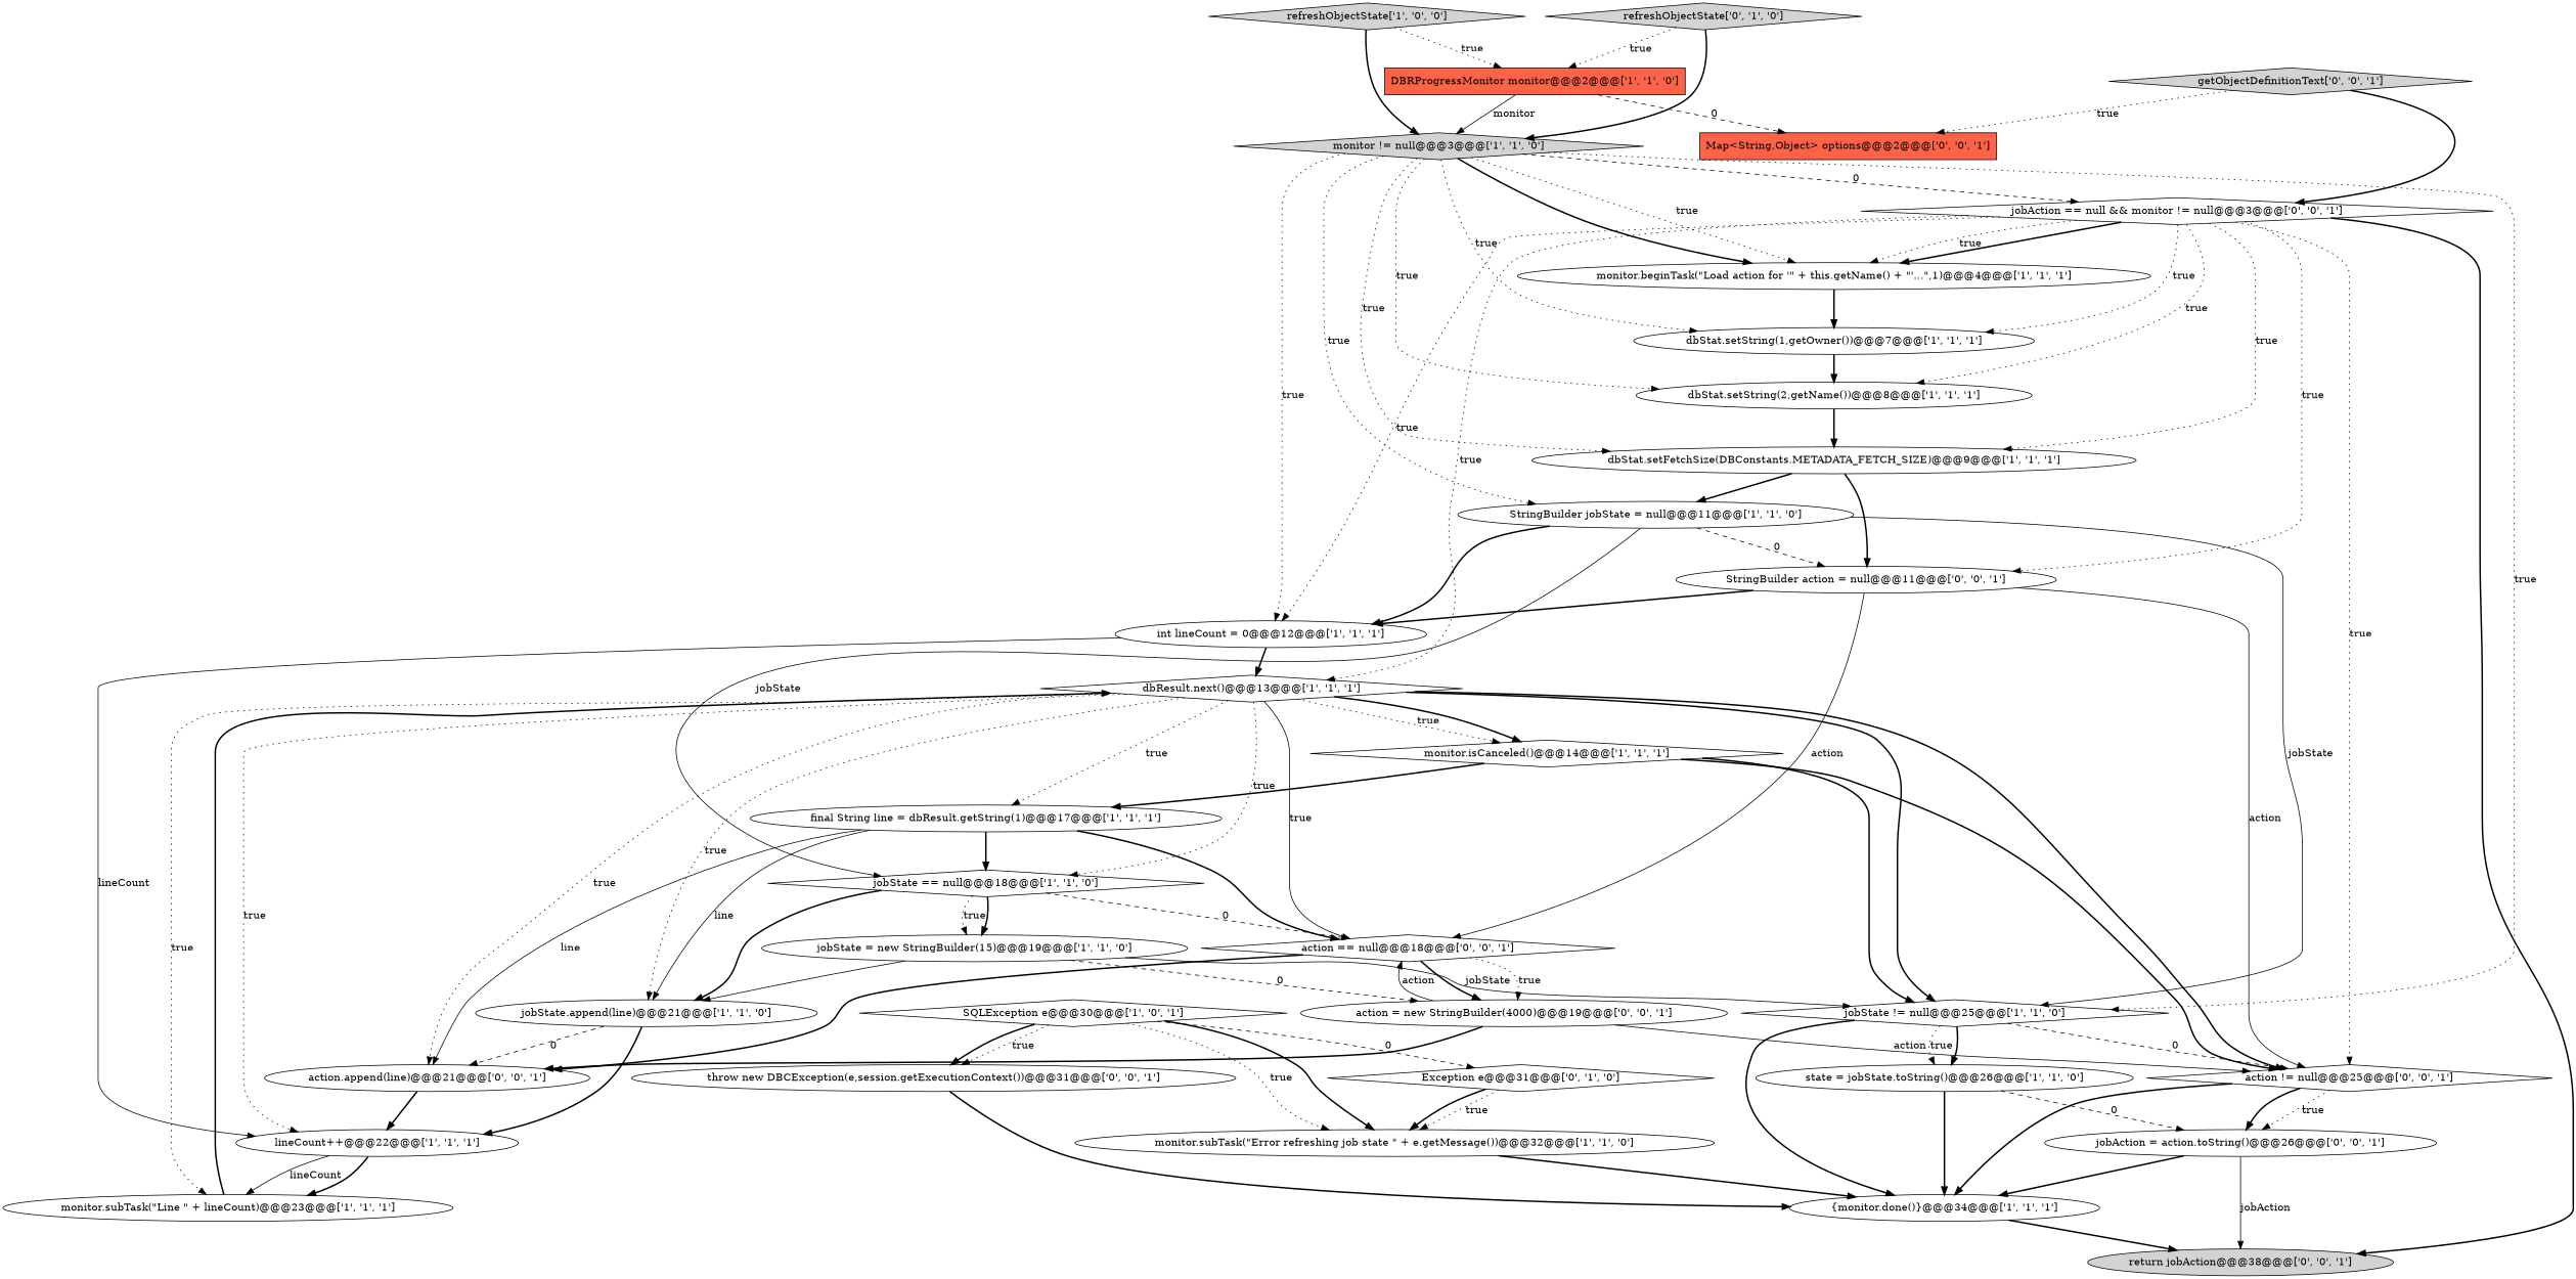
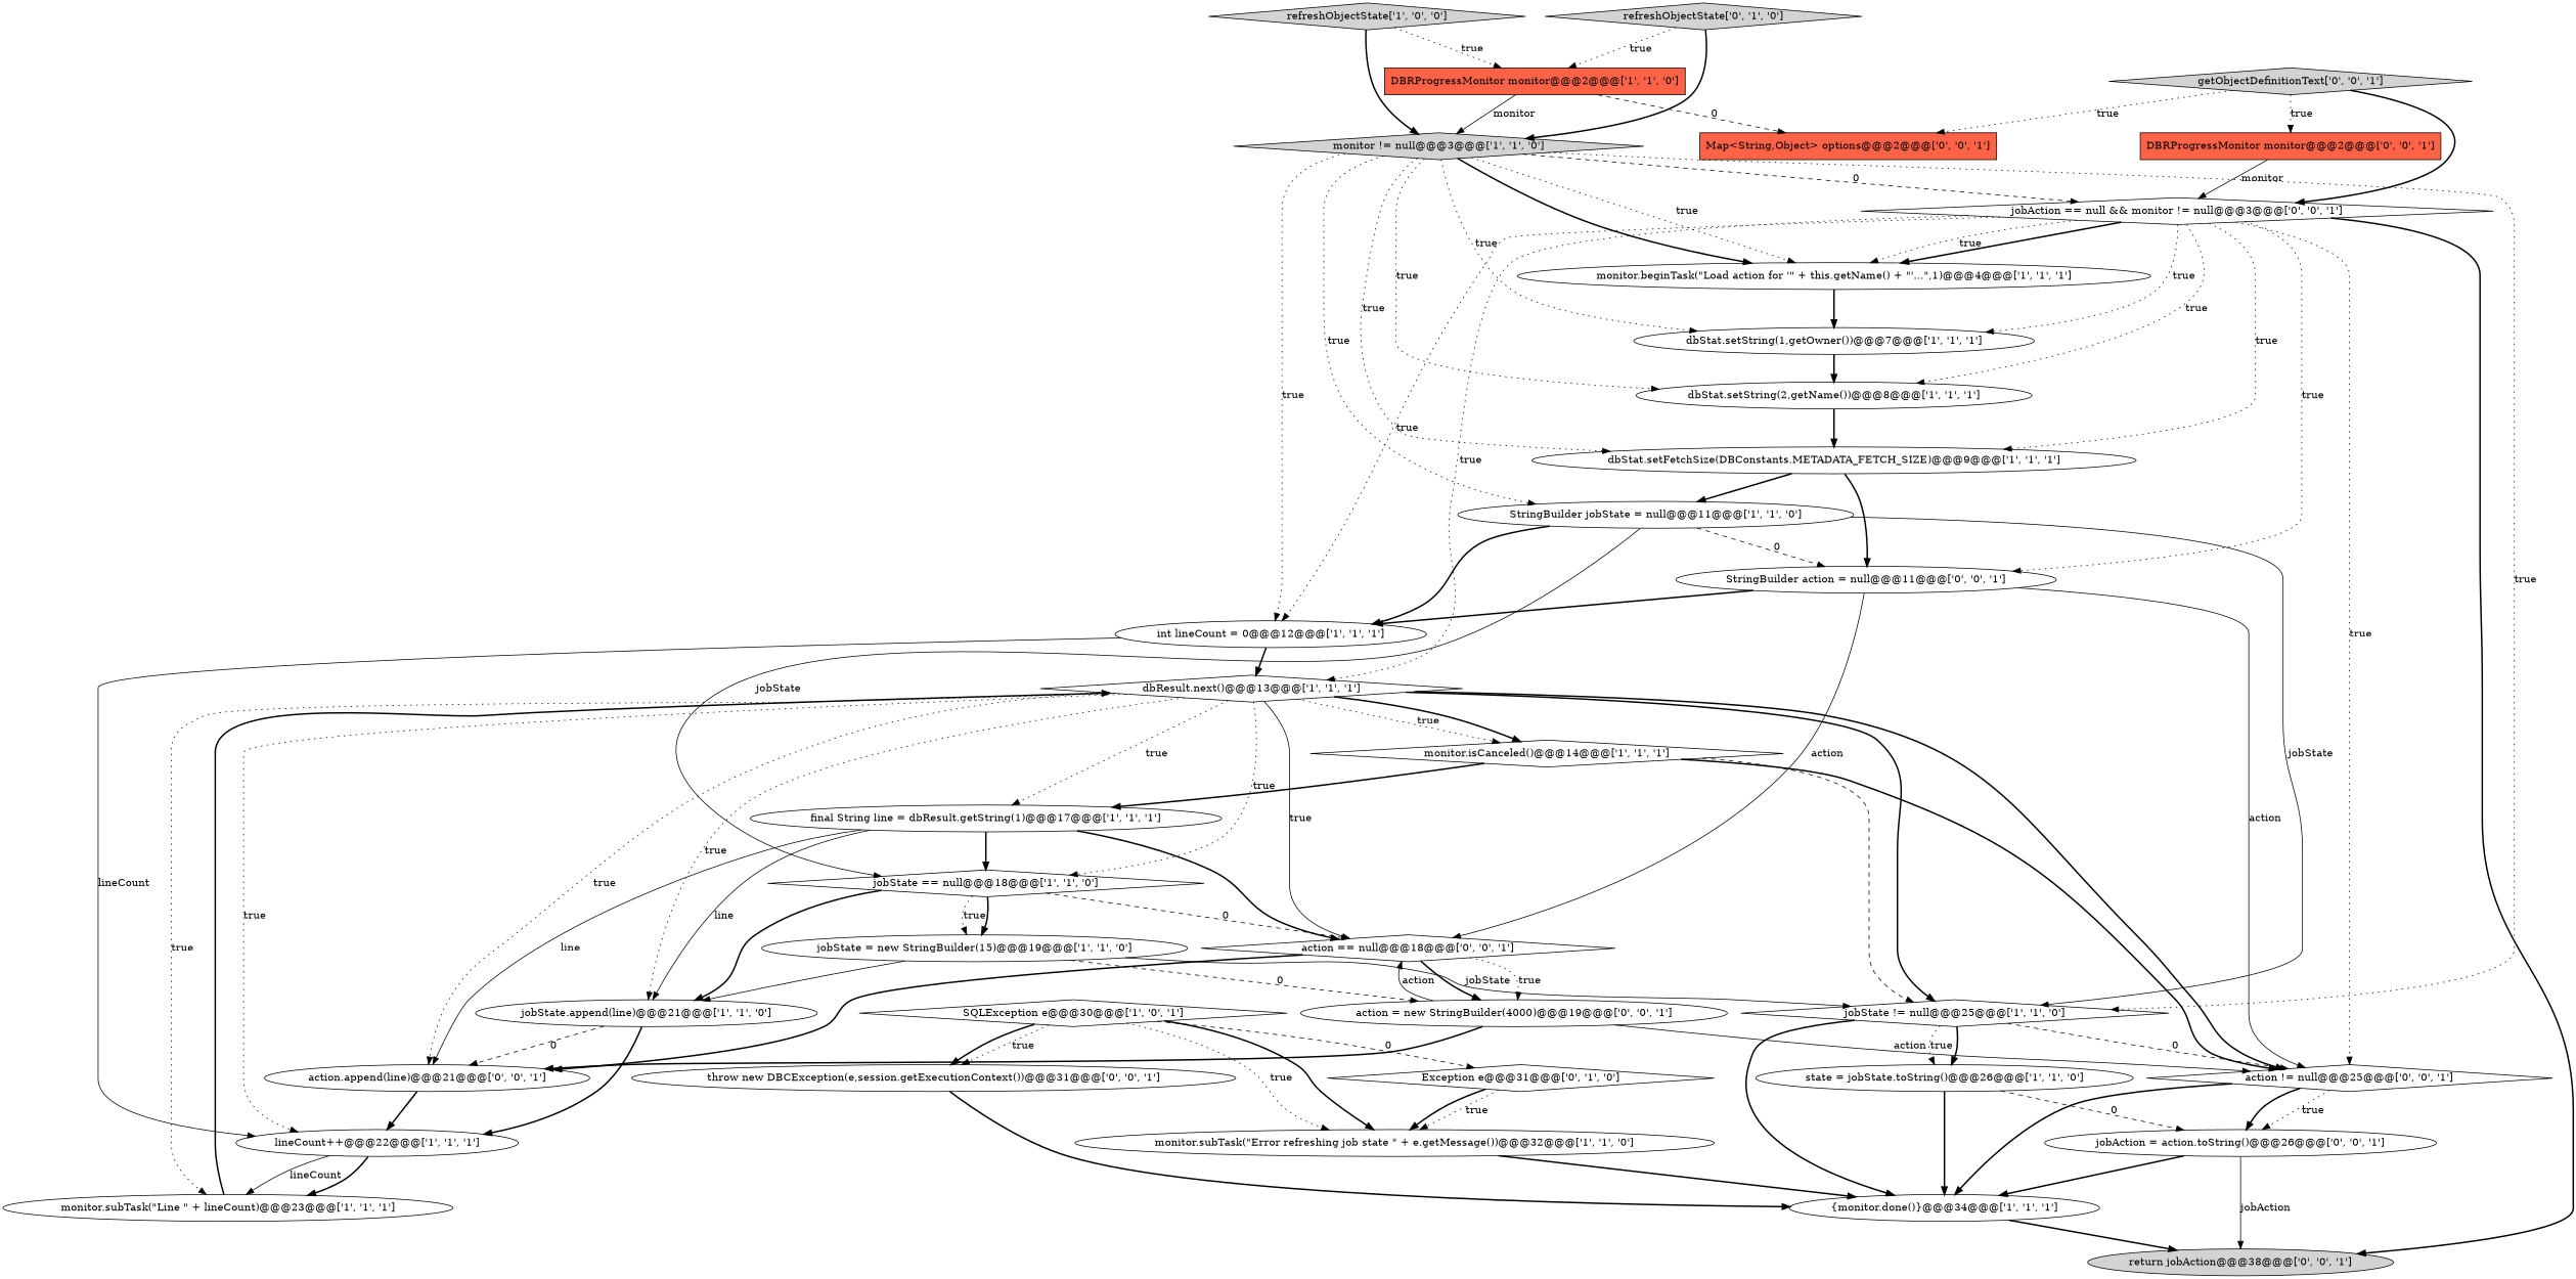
  digraph {
    node [fillcolor=white shape=ellipse style=filled]
    edge [style=bold]
    n1 [fillcolor=lightgray label="getObjectDefinitionText['0', '0', '1']" shape=diamond]
+   n2 [fillcolor=tomato label="DBRProgressMonitor monitor@@@2@@@['0', '0', '1']" shape=box]
    n3 [label="jobAction == null && monitor != null@@@3@@@['0', '0', '1']" shape=diamond]
    n4 [fillcolor=tomato label="Map<String,Object> options@@@2@@@['0', '0', '1']" shape=box]
    n5 [label="dbResult.next()@@@13@@@['1', '1', '1']" shape=diamond]
    n6 [label="action != null@@@25@@@['0', '0', '1']" shape=diamond]
    n7 [label="dbStat.setString(2,getName())@@@8@@@['1', '1', '1']"]
    n8 [label="int lineCount = 0@@@12@@@['1', '1', '1']"]
    n9 [label="dbStat.setString(1,getOwner())@@@7@@@['1', '1', '1']"]
    n10 [label="dbStat.setFetchSize(DBConstants.METADATA_FETCH_SIZE)@@@9@@@['1', '1', '1']"]
    n11 [label="monitor.beginTask(\"Load action for '\" + this.getName() + \"'...\",1)@@@4@@@['1', '1', '1']"]
    n12 [fillcolor=lightgray label="return jobAction@@@38@@@['0', '0', '1']"]
    n13 [label="StringBuilder action = null@@@11@@@['0', '0', '1']"]
    n14 [label="jobState.append(line)@@@21@@@['1', '1', '0']"]
    n15 [label="monitor.isCanceled()@@@14@@@['1', '1', '1']" shape=diamond]
    n16 [label="monitor.subTask(\"Line \" + lineCount)@@@23@@@['1', '1', '1']"]
    n17 [label="jobState != null@@@25@@@['1', '1', '0']" shape=diamond]
    n18 [label="lineCount++@@@22@@@['1', '1', '1']"]
    n19 [label="action.append(line)@@@21@@@['0', '0', '1']"]
    n20 [label="jobState == null@@@18@@@['1', '1', '0']" shape=diamond]
    n21 [label="final String line = dbResult.getString(1)@@@17@@@['1', '1', '1']"]
    n22 [label="action == null@@@18@@@['0', '0', '1']" shape=diamond]
    n23 [label="{monitor.done()}@@@34@@@['1', '1', '1']"]
    n24 [label="state = jobState.toString()@@@26@@@['1', '1', '0']"]
    n25 [label="jobState = new StringBuilder(15)@@@19@@@['1', '1', '0']"]
    n26 [label="action = new StringBuilder(4000)@@@19@@@['0', '0', '1']"]
    n27 [label="jobAction = action.toString()@@@26@@@['0', '0', '1']"]
    n28 [label="throw new DBCException(e,session.getExecutionContext())@@@31@@@['0', '0', '1']"]
    n29 [label="monitor.subTask(\"Error refreshing job state \" + e.getMessage())@@@32@@@['1', '1', '0']"]
    n30 [label="SQLException e@@@30@@@['1', '0', '1']" shape=diamond]
    n31 [label="Exception e@@@31@@@['0', '1', '0']" shape=diamond]
    n32 [fillcolor=lightgray label="monitor != null@@@3@@@['1', '1', '0']" shape=diamond]
    n33 [label="StringBuilder jobState = null@@@11@@@['1', '1', '0']"]
    n34 [fillcolor=lightgray label="refreshObjectState['1', '0', '0']" shape=diamond]
    n35 [fillcolor=tomato label="DBRProgressMonitor monitor@@@2@@@['1', '1', '0']" shape=box]
    n36 [fillcolor=lightgray label="refreshObjectState['0', '1', '0']" shape=diamond]
+   n1 -> n2 [label=true style=dotted]
    n1 -> n3
    n1 -> n4 [label=true style=dotted]
+   n2 -> n3 [label=monitor style=solid]
    n3 -> n5 [label=true style=dotted]
    n3 -> n6 [label=true style=dotted]
    n3 -> n7 [label=true style=dotted]
    n3 -> n8 [label=true style=dotted]
    n3 -> n9 [label=true style=dotted]
    n3 -> n10 [label=true style=dotted]
    n3 -> n11
    n3 -> n11 [label=true style=dotted]
    n3 -> n12
    n3 -> n13 [label=true style=dotted]
    n5 -> n6
    n5 -> n14 [label=true style=dotted]
    n5 -> n15 [label=true style=dotted]
    n5 -> n15
    n5 -> n16 [label=true style=dotted]
    n5 -> n17
    n5 -> n18 [label=true style=dotted]
    n5 -> n19 [label=true style=dotted]
    n5 -> n20 [label=true style=dotted]
    n5 -> n21 [label=true style=dotted]
    n5 -> n22 [label=true style=solid]
    n6 -> n23
    n6 -> n27
    n6 -> n27 [label=true style=dotted]
    n7 -> n10
    n8 -> n5
    n8 -> n18 [label=lineCount style=solid]
    n9 -> n7
    n10 -> n13
    n10 -> n33
    n11 -> n9
    n13 -> n6 [label=action style=solid]
    n13 -> n8
    n13 -> n22 [label=action style=solid]
    n14 -> n18
    n14 -> n19 [label=0 style=dashed]
    n15 -> n6
-   n15 -> n17
+   n15 -> n17 [style=dashed]
    n15 -> n21
    n16 -> n5
    n17 -> n6 [label=0 style=dashed]
    n17 -> n23
    n17 -> n24
    n17 -> n24 [label=true style=dotted]
    n18 -> n16 [label=lineCount style=solid]
    n18 -> n16
    n19 -> n18
    n20 -> n14
    n20 -> n22 [label=0 style=dashed]
    n20 -> n25 [label=true style=dotted]
    n20 -> n25
    n21 -> n14 [label=line style=solid]
    n21 -> n19 [label=line style=solid]
    n21 -> n20
    n21 -> n22
    n22 -> n19
    n22 -> n26
    n22 -> n26 [label=true style=dotted]
    n23 -> n12
    n24 -> n23
    n24 -> n27 [label=0 style=dashed]
    n25 -> n14 [style=solid]
    n25 -> n17 [label=jobState style=solid]
    n25 -> n26 [label=0 style=dashed]
    n26 -> n6 [label=action style=solid]
    n26 -> n19
    n26 -> n22 [label=action style=solid]
    n27 -> n12 [label=jobAction style=solid]
    n27 -> n23
    n28 -> n23
    n29 -> n23
    n30 -> n28 [label=true style=dotted]
    n30 -> n28
    n30 -> n29 [label=true style=dotted]
    n30 -> n29
    n30 -> n31 [label=0 style=dashed]
    n31 -> n29 [label=true style=dotted]
    n31 -> n29
    n32 -> n3 [label=0 style=dashed]
    n32 -> n7 [label=true style=dotted]
    n32 -> n8 [label=true style=dotted]
    n32 -> n9 [label=true style=dotted]
    n32 -> n10 [label=true style=dotted]
    n32 -> n11 [label=true style=dotted]
    n32 -> n11
    n32 -> n17 [label=true style=dotted]
    n32 -> n33 [label=true style=dotted]
    n33 -> n8
    n33 -> n13 [label=0 style=dashed]
    n33 -> n17 [label=jobState style=solid]
    n33 -> n20 [label=jobState style=solid]
    n34 -> n32
    n34 -> n35 [label=true style=dotted]
    n35 -> n4 [label=0 style=dashed]
    n35 -> n32 [label=monitor style=solid]
    n36 -> n32
    n36 -> n35 [label=true style=dotted]
  }
